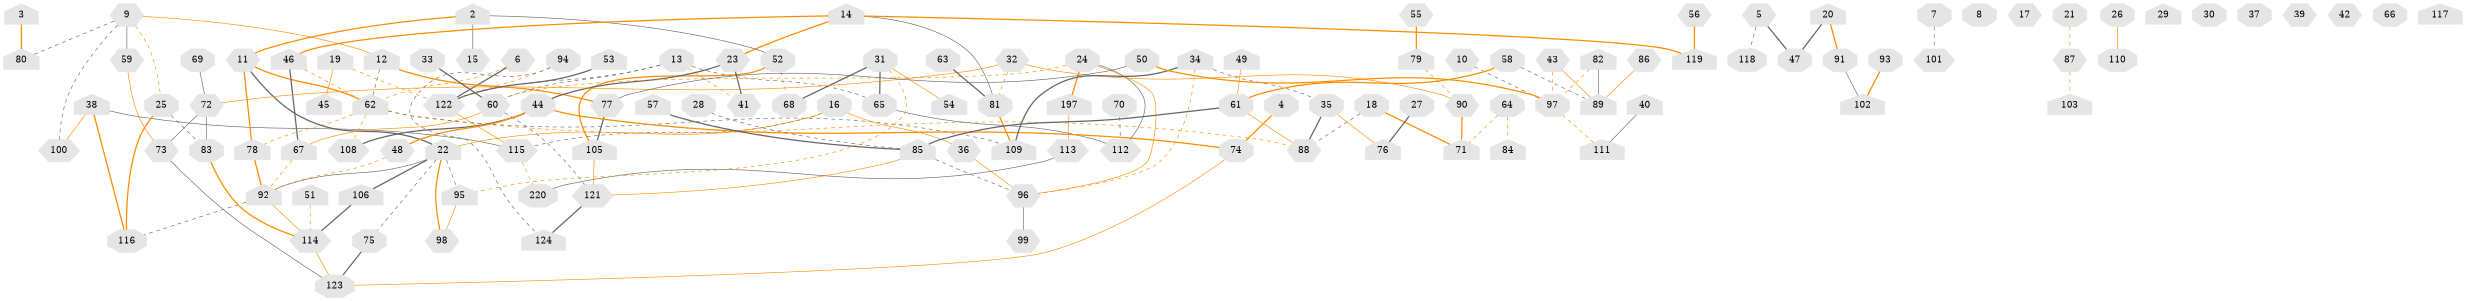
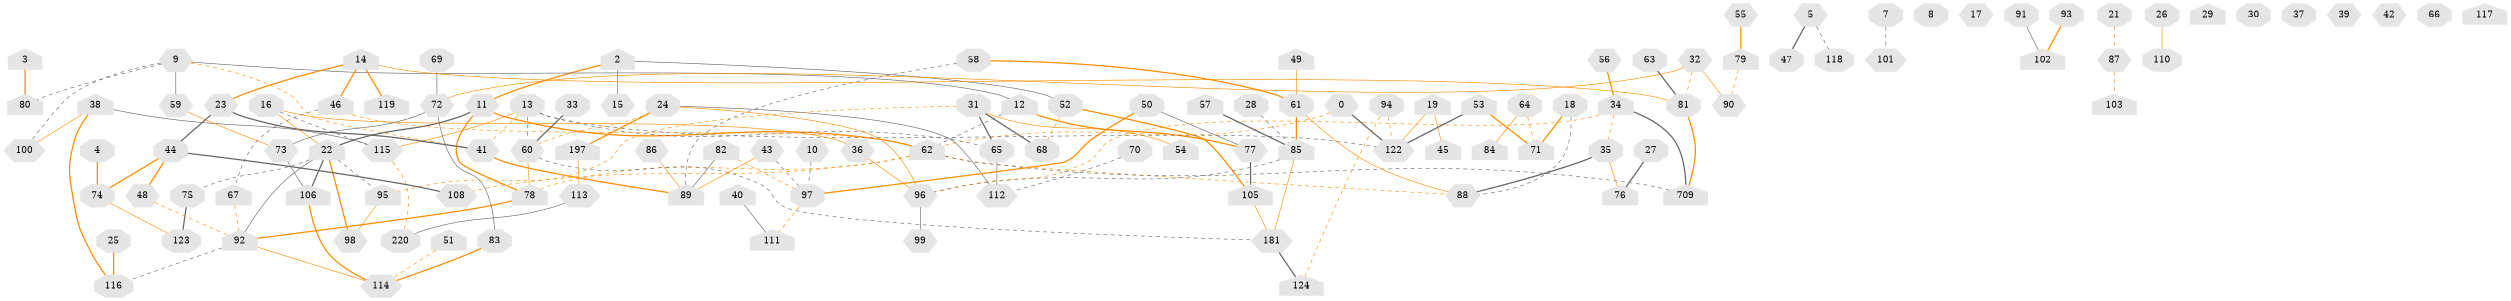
  graph {
    node [color=gray90 shape=octagon style=filled]
    edge [color=darkorange style=bold]
    38 [shape=house]
    100 [shape=hexagon]
    115 [shape=hexagon]
    116
    62 [shape=house]
    78 [shape=house]
    88 [shape=hexagon]
-   109 [shape=house]
+   109 [shape=house label=709]
    108 [shape=hexagon]
    n10 [label=220]
    2 [shape=house]
    11 [shape=hexagon]
    15 [shape=hexagon]
    52
    22 [shape=house]
    105 [shape=house]
    68
    3 [shape=house]
    80 [shape=house]
    4
    74
    123
    5 [shape=hexagon]
    47
    118
-   6 [shape=hexagon]
+   6 [shape=hexagon label=0]
    122 [shape=hexagon]
    101 [shape=hexagon]
    7
    8
    9 [shape=hexagon]
    12 [shape=house]
    41 [shape=hexagon]
    59 [shape=hexagon]
    77 [shape=hexagon]
    89 [shape=house]
    73 [shape=hexagon]
    10 [shape=hexagon]
    97
    111 [shape=house]
    75
    92 [shape=house]
    95 [shape=house]
    98 [shape=hexagon]
    106 [shape=house]
    13
    60 [shape=hexagon]
    65
    67 [shape=house]
-   121 [shape=hexagon]
+   121 [shape=hexagon label=181]
    112 [shape=hexagon]
    14 [shape=house]
    23 [shape=hexagon]
    46 [shape=house]
    81
    119 [shape=house]
    44
    16
    36 [shape=hexagon]
    96 [shape=hexagon]
    17 [shape=hexagon]
    71 [shape=house]
    18
    19 [shape=house]
    45 [shape=house]
-   20 [shape=house]
    91
    102 [shape=house]
    87 [shape=hexagon]
    21
    103 [shape=house]
    114 [shape=hexagon]
    48 [shape=hexagon]
    24
    n75 [label=197 shape=house]
    99 [shape=hexagon]
    113 [shape=hexagon]
    25
    83
    26
    110
    76 [shape=house]
    27
    85 [shape=house]
    28
    29 [shape=house]
    30
    31
    54 [shape=house]
    32 [shape=hexagon]
    72 [shape=hexagon]
    90 [shape=hexagon]
    33
    34 [shape=house]
    35
    37
    39 [shape=hexagon]
    40 [shape=house]
    42 [shape=hexagon]
    43 [shape=hexagon]
    49 [shape=house]
    61
    50
    51 [shape=house]
    53 [shape=house]
    55 [shape=hexagon]
    79 [shape=house]
    56 [shape=hexagon]
    57 [shape=house]
    58
    124 [shape=house]
    63
    64
    84 [shape=house]
    66
    69
    70
    82 [shape=house]
    86 [shape=hexagon]
    93
    94
    117 [shape=house]
    38 -- 100 [style=solid]
    38 -- 115 [color=gray40 style=solid]
    38 -- 116
    115 -- n10 [style=dashed]
    62 -- 78 [style=dashed]
    62 -- 88 [style=dashed]
    62 -- 109 [color=gray40 style=dashed]
    62 -- 108 [style=dashed]
    78 -- 92
    2 -- 11
    2 -- 15 [color=gray40 style=solid]
    2 -- 52 [color=gray40 style=solid]
    11 -- 62
    11 -- 78
    11 -- 22 [color=gray40]
    52 -- 105
    52 -- 68 [style=dashed]
    22 -- 75 [color=gray40 style=dashed]
    22 -- 92 [color=gray40 style=solid]
    22 -- 95 [color=gray40 style=dashed]
    22 -- 98
    22 -- 106 [color=gray40]
    105 -- 121 [style=solid]
    3 -- 80
    4 -- 74
    74 -- 123 [style=solid]
    5 -- 47 [color=gray40]
    5 -- 118 [color=gray40 style=dashed]
    6 -- 62 [style=dashed]
    6 -- 122 [color=gray40]
    7 -- 101 [color=gray40 style=dashed]
    9 -- 100 [color=gray40 style=dashed]
    9 -- 80 [color=gray40 style=dashed]
-   9 -- 12 [style=solid]
-   9 -- 25 [style=dashed]
+   9 -- 12 [color=gray40 style=solid]
+   9 -- 41 [style=dashed]
    9 -- 59 [color=gray40 style=solid]
    12 -- 62 [color=gray40 style=dashed]
    12 -- 77
+   41 -- 89
    59 -- 73 [style=solid]
    77 -- 105 [color=gray40]
-   73 -- 123 [color=gray40 style=solid]
+   73 -- 106 [color=gray40 style=solid]
    10 -- 97 [color=gray40 style=dashed]
    97 -- 111 [style=dashed]
    75 -- 123 [color=gray40]
    92 -- 116 [color=gray40 style=dashed]
    92 -- 114 [style=solid]
    95 -- 98 [style=solid]
-   106 -- 114 [color=gray40]
-   122 -- 115 [style=solid]
+   106 -- 114
+   13 -- 115 [style=solid]
    13 -- 122 [color=gray40 style=dashed]
    13 -- 41 [style=dashed]
    13 -- 60 [color=gray40 style=dashed]
    13 -- 65 [color=gray40 style=dashed]
-   60 -- 67 [style=solid]
+   60 -- 78 [style=solid]
    60 -- 121 [color=gray40 style=dashed]
    65 -- 112 [color=gray40 style=solid]
    67 -- 92 [style=dashed]
    121 -- 124 [color=gray40]
    14 -- 23
    14 -- 46
-   14 -- 81 [color=gray40 style=solid]
+   14 -- 81 [style=solid]
    14 -- 119
    23 -- 41 [color=gray40]
    23 -- 44 [color=gray40]
    46 -- 62 [style=dashed]
-   46 -- 67 [color=gray40]
+   46 -- 67 [color=gray40 style=dashed]
    81 -- 109
    44 -- 108 [color=gray40]
    44 -- 74
    44 -- 48
    16 -- 115 [color=gray40 style=dashed]
    16 -- 22 [style=solid]
    16 -- 36 [style=solid]
    36 -- 96 [style=solid]
    96 -- 99 [color=gray40 style=solid]
    18 -- 88 [color=gray40 style=dashed]
    18 -- 71
-   19 -- 122 [style=dashed]
+   19 -- 122 [style=solid]
    19 -- 45 [style=solid]
-   20 -- 47 [color=gray40]
-   20 -- 91
    91 -- 102 [color=gray40 style=solid]
    87 -- 103 [style=dashed]
    21 -- 87 [style=dashed]
-   114 -- 123 [style=solid]
    48 -- 92 [style=dashed]
    24 -- 60 [style=dashed]
    24 -- 112 [color=gray40 style=solid]
    24 -- 96 [style=solid]
    24 -- n75
    n75 -- 113 [style=solid]
    113 -- n10 [color=gray40 style=solid]
    25 -- 116
-   25 -- 83 [color=gray40 style=dashed]
    83 -- 114
    26 -- 110 [style=solid]
    27 -- 76 [color=gray40]
    85 -- 121 [style=solid]
    85 -- 96 [color=gray40 style=dashed]
    28 -- 85 [color=gray40 style=dashed]
    31 -- 68 [color=gray40]
    31 -- 95 [style=dashed]
    31 -- 65 [color=gray40]
    31 -- 54 [style=solid]
    32 -- 81 [style=dashed]
    32 -- 72 [style=solid]
    32 -- 90 [style=solid]
    72 -- 73 [color=gray40 style=solid]
    72 -- 83 [color=gray40 style=solid]
    33 -- 60 [color=gray40]
    34 -- 109 [color=gray40]
    34 -- 96 [style=dashed]
-   34 -- 35 [color=gray40 style=dashed]
+   34 -- 35 [style=dashed]
    35 -- 88 [color=gray40]
    35 -- 76 [style=solid]
    40 -- 111 [color=gray40 style=solid]
    43 -- 89 [style=solid]
-   43 -- 97 [style=dashed]
+   43 -- 97 [color=gray40 style=dashed]
    49 -- 61 [style=solid]
    61 -- 88 [style=solid]
-   61 -- 85 [color=gray40]
+   61 -- 85
    50 -- 77 [color=gray40 style=solid]
    50 -- 97
    51 -- 114 [style=dashed]
    53 -- 122 [color=gray40]
-   90 -- 71
+   53 -- 71
    55 -- 79
    79 -- 90 [style=dashed]
-   56 -- 119
+   56 -- 34
    57 -- 85 [color=gray40]
    58 -- 89 [color=gray40 style=dashed]
    58 -- 61
    63 -- 81 [color=gray40]
    64 -- 71 [style=dashed]
-   64 -- 84 [style=dashed]
+   64 -- 84 [style=solid]
    69 -- 72 [color=gray40 style=solid]
    70 -- 112 [color=gray40 style=dashed]
    82 -- 89 [color=gray40 style=solid]
    82 -- 97 [style=dashed]
    86 -- 89 [style=solid]
    93 -- 102
    94 -- 122 [style=dashed]
-   94 -- 124 [color=gray40 style=dashed]
+   94 -- 124 [style=dashed]
  }
